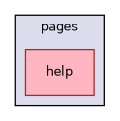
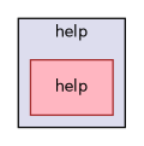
  digraph {
    compound=true
    n1 [fillcolor=lightpink fontname=Helvetica fontsize=10 label=help pencolor=black shape=box style=filled color=brown]
    subgraph cluster_1 {
      bgcolor="#ddddee"
      fontname=Helvetica
      fontsize=10
-     label=pages
+     label=help
      pencolor=black
      n1
    }
  }
